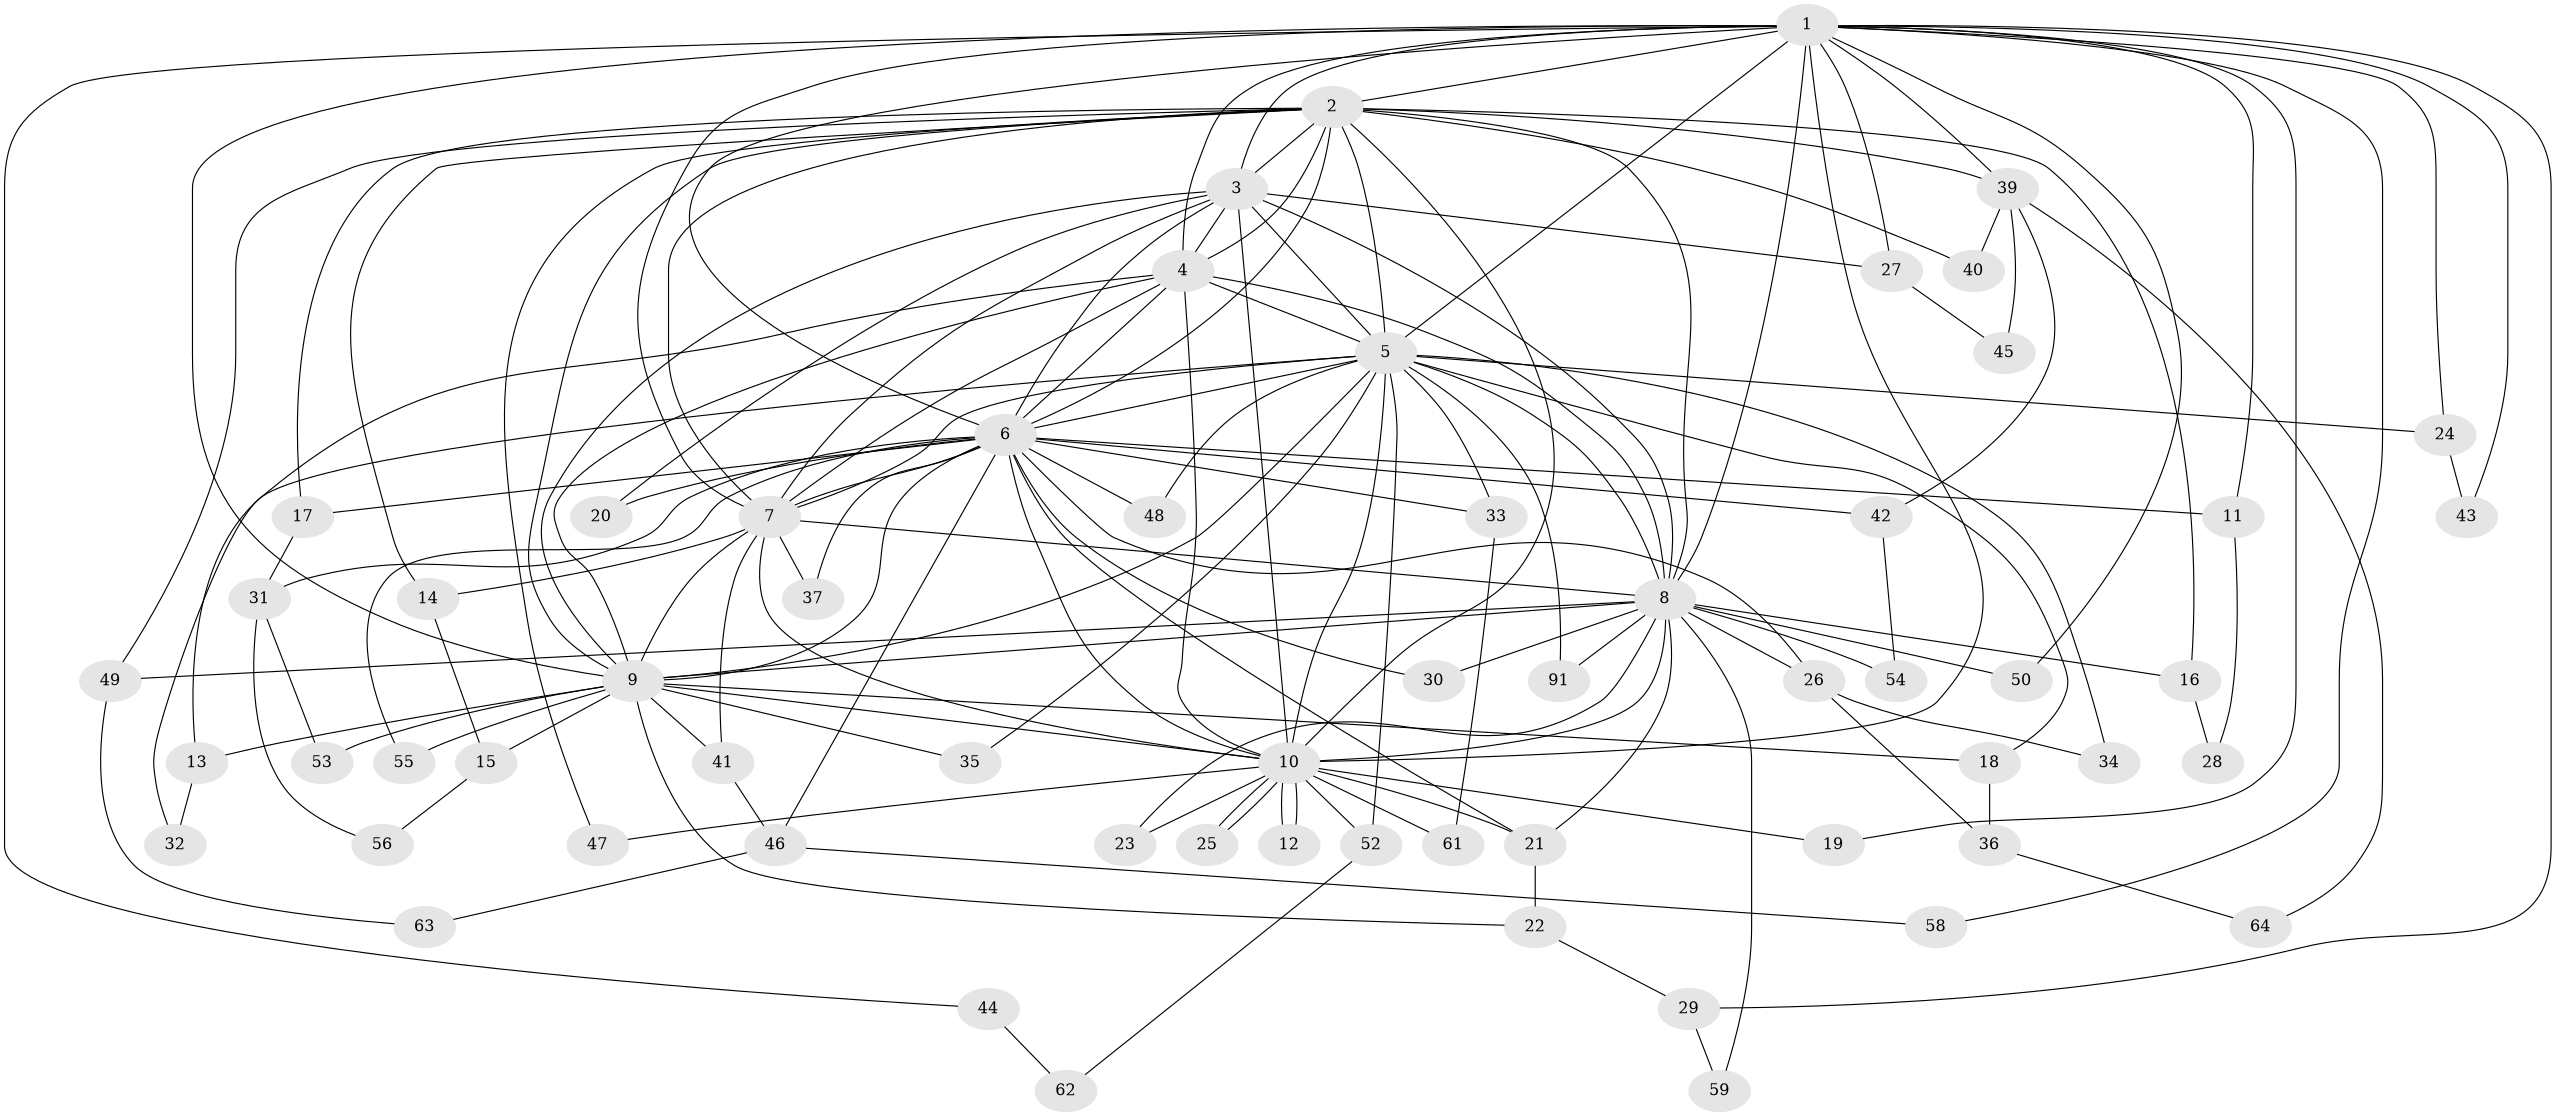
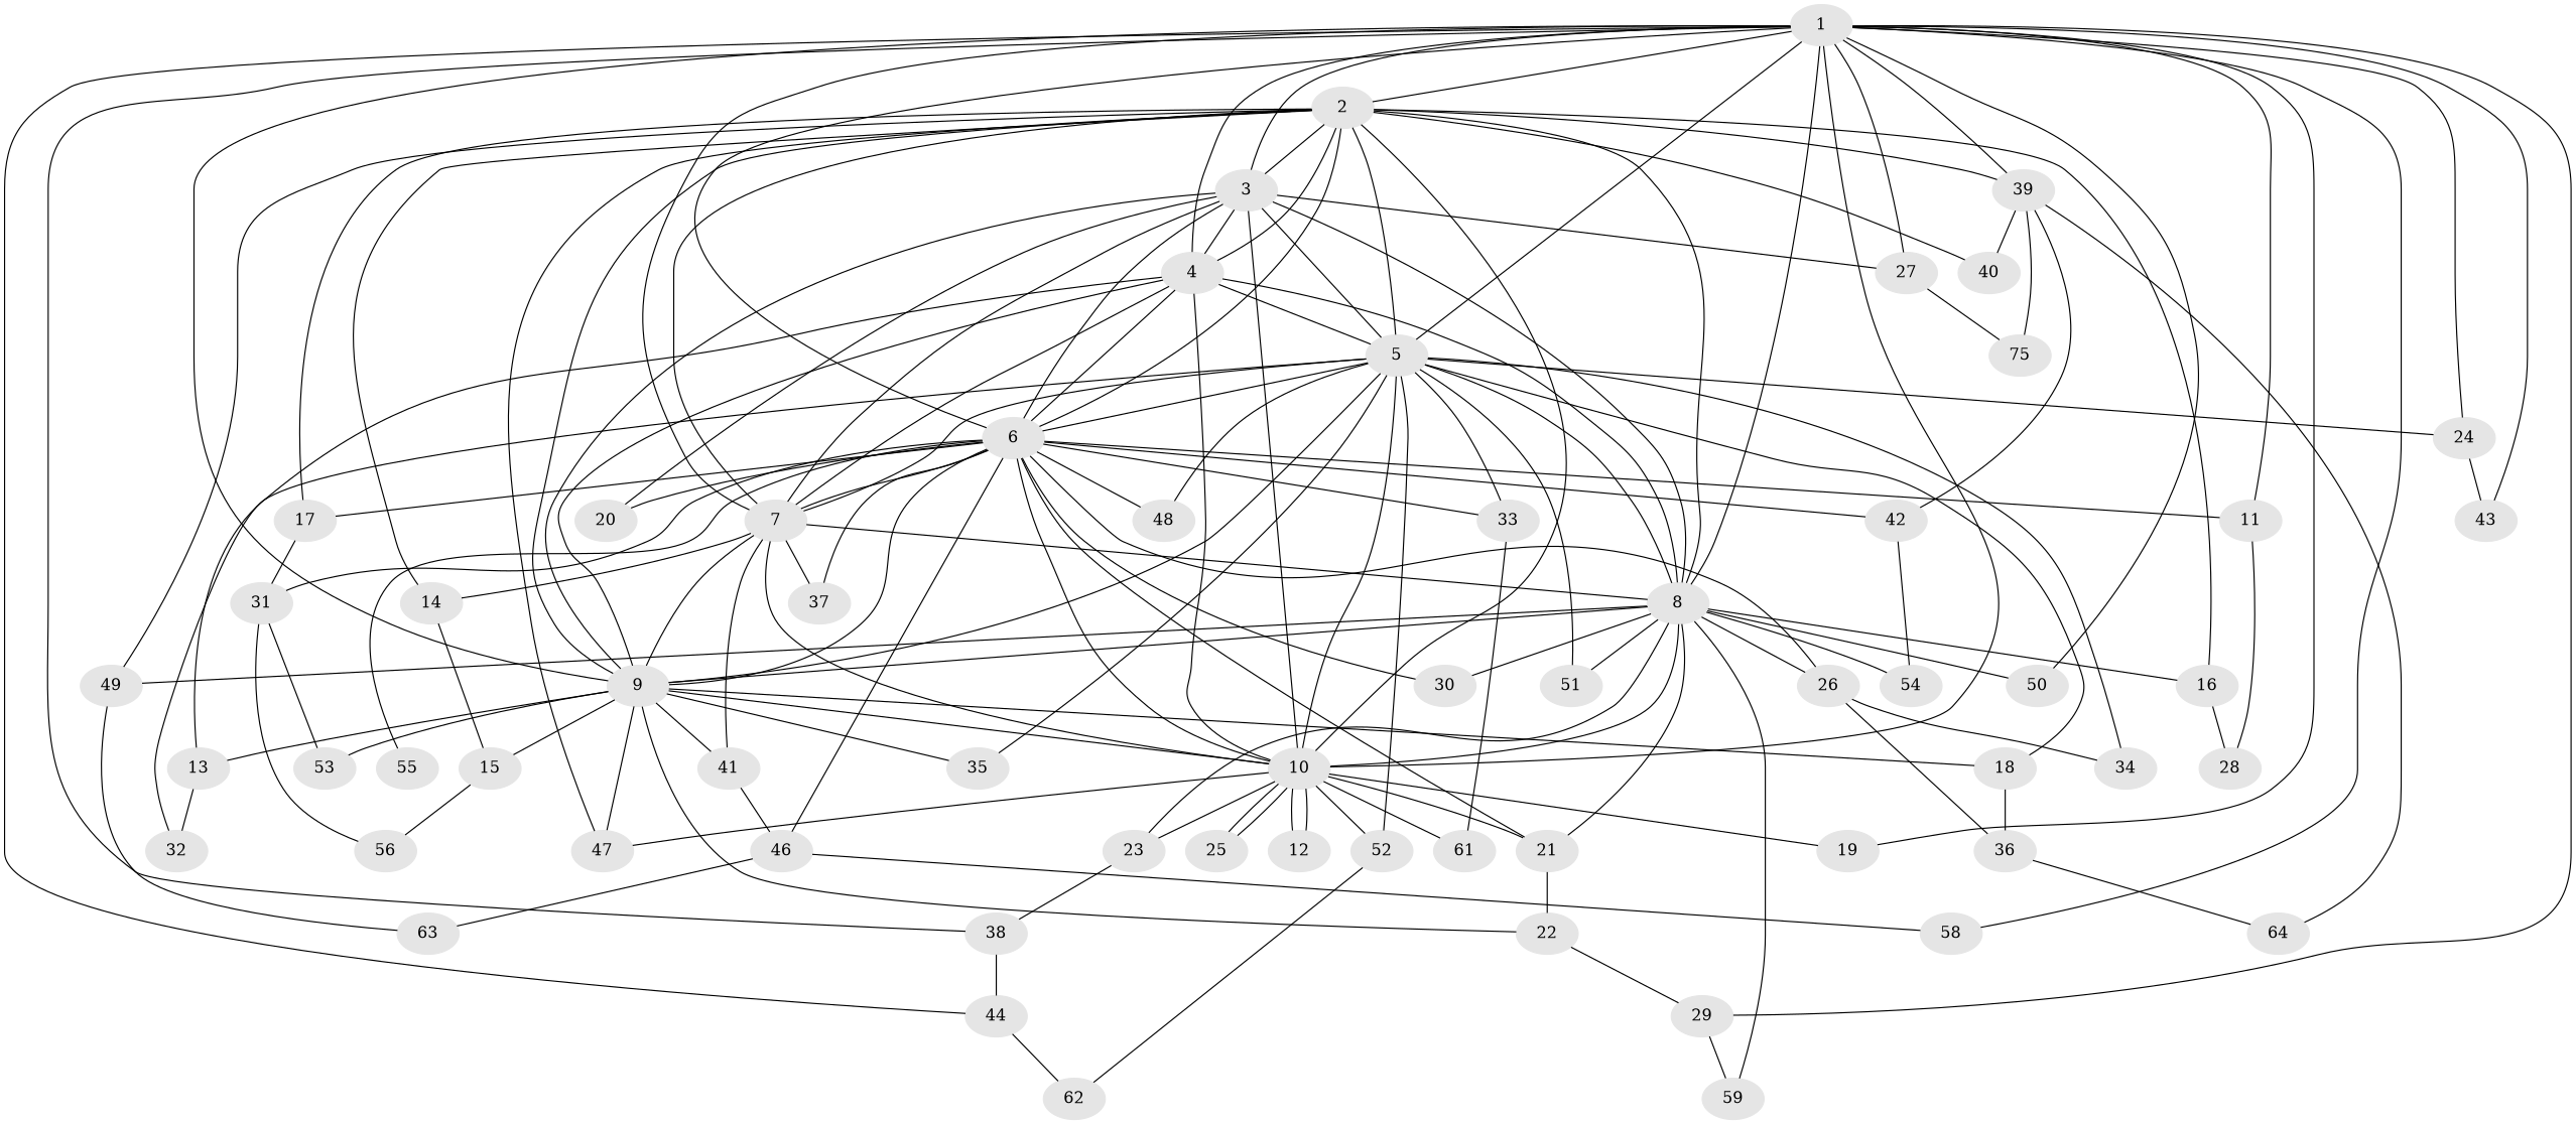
  graph {
    node [color=gray90 style=filled]
    1
    2
    3
    4
    5
    6
    7
    8
    9
    10
    11
    19
    24
    27
    29
+   38
    39
    43
    44
    50
    58
    14
    16
    17
    40
    47
    49
    20
    13
    18
    32
    33
    34
    35
    48
-   51 [label=91]
+   51
    52
    26
    30
    31
    37
    42
    46
    55
    21
    41
    23
    54
    59
    15
    22
    53
    12
    25
    61
    28
-   45
+   45 [label=75]
    n58 [label=64]
    62
    63
    36
    56
    1 -- 2
    1 -- 3
    1 -- 4
    1 -- 5
    1 -- 6
    1 -- 7
    1 -- 8
    1 -- 9
    1 -- 10
    1 -- 11
    1 -- 19
    1 -- 24
    1 -- 27
    1 -- 29
+   1 -- 38
    1 -- 39
    1 -- 43
    1 -- 44
    1 -- 50
    1 -- 58
    2 -- 3
    2 -- 4
    2 -- 5
    2 -- 6
    2 -- 7
    2 -- 8
    2 -- 9
    2 -- 10
    2 -- 39
    2 -- 14
    2 -- 16
    2 -- 17
    2 -- 40
    2 -- 47
    2 -- 49
    3 -- 4
    3 -- 5
    3 -- 6
    3 -- 7
    3 -- 8
    3 -- 9
    3 -- 10
    3 -- 27
    3 -- 20
    4 -- 5
    4 -- 6
    4 -- 7
    4 -- 8
    4 -- 9
    4 -- 10
    4 -- 13
    5 -- 6
    5 -- 7
    5 -- 8
    5 -- 9
    5 -- 10
    5 -- 24
    5 -- 18
    5 -- 32
    5 -- 33
    5 -- 34
    5 -- 35
    5 -- 48
    5 -- 51
    5 -- 52
    6 -- 7
    6 -- 9
    6 -- 10
    6 -- 11
    6 -- 17
    6 -- 20
    6 -- 33
    6 -- 48
    6 -- 26
    6 -- 30
    6 -- 31
    6 -- 37
    6 -- 42
    6 -- 46
    6 -- 55
    6 -- 21
    7 -- 8
    7 -- 9
    7 -- 10
    7 -- 14
    7 -- 37
    7 -- 41
    8 -- 9
    8 -- 10
    8 -- 50
    8 -- 16
    8 -- 49
    8 -- 51
    8 -- 26
    8 -- 30
    8 -- 21
    8 -- 23
    8 -- 54
    8 -- 59
    9 -- 10
    9 -- 13
    9 -- 18
    9 -- 35
-   9 -- 55
+   9 -- 47
    9 -- 41
    9 -- 15
    9 -- 22
    9 -- 53
    10 -- 19
    10 -- 47
    10 -- 52
    10 -- 21
    10 -- 23
    10 -- 12
    10 -- 12
    10 -- 25
    10 -- 25
    10 -- 61
    11 -- 28
    24 -- 43
    27 -- 45
    29 -- 59
+   38 -- 44
    39 -- 40
    39 -- 42
    39 -- 45
    39 -- n58
    44 -- 62
    14 -- 15
    16 -- 28
    17 -- 31
    49 -- 63
    13 -- 32
    18 -- 36
    33 -- 61
    52 -- 62
    26 -- 34
    26 -- 36
    31 -- 53
    31 -- 56
    42 -- 54
    46 -- 58
    46 -- 63
    21 -- 22
    41 -- 46
+   23 -- 38
    15 -- 56
    22 -- 29
    36 -- n58
  }
